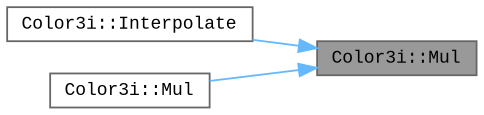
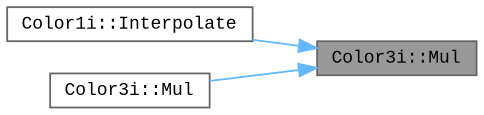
  digraph {
    rankdir=RL
    fontname="Liberation Mono"
    node [color=grey40 fillcolor=white fontname="Liberation Mono" fontsize=10 shape=box style=filled]
    edge [color=steelblue1 dir=back fontname="Liberation Mono" fontsize=10 labelfontname=Helvetica labelfontsize=10 style=solid]
    n1 [color=gray40 fillcolor=grey60 fontcolor=black height=0.2 label="Color3i::Mul" width=0.4]
-   n2 [height=0.2 label="Color3i::Interpolate" width=0.4]
+   n2 [height=0.2 label="Color1i::Interpolate" width=0.4]
    n3 [height=0.2 label="Color3i::Mul" width=0.4]
    n1 -> n2
    n1 -> n3
  }
